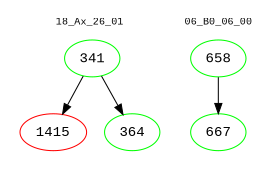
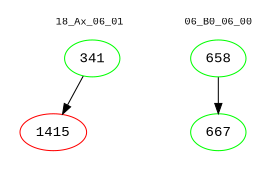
  digraph {
    fontname="Liberation Mono"
    node [color=green fontname="Liberation Mono"]
    edge [color=black fontname="Liberation Mono"]
    n1 [label=341]
    n2 [color=red label=1415]
-   n3 [label=364]
    n4 [label=658]
    n5 [label=667]
    subgraph cluster_1 {
      color=white
      fontsize=10
-     label="18_Ax_26_01"
+     label="18_Ax_06_01"
      n1
      n2
-     n3
    }
    subgraph cluster_2 {
      color=white
      fontsize=10
      label="06_B0_06_00"
      n4
      n5
    }
    n1 -> n2
-   n1 -> n3
    n4 -> n5
  }
